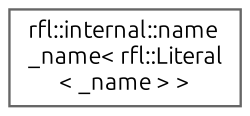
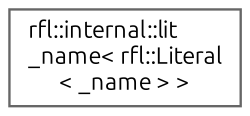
  digraph {
    rankdir=LR
    fontname=Ubuntu
-   n1 [color=grey40 fillcolor=white fontname=Ubuntu fontsize=10 height=0.2 label="rfl::internal::name\l_name\< rfl::Literal\l\< _name \> \>" shape=box style=filled width=0.4]
+   n1 [color=grey40 fillcolor=white fontname=Ubuntu fontsize=10 height=0.2 label="rfl::internal::lit\l_name\< rfl::Literal\l\< _name \> \>" shape=box style=filled width=0.4]
  }
